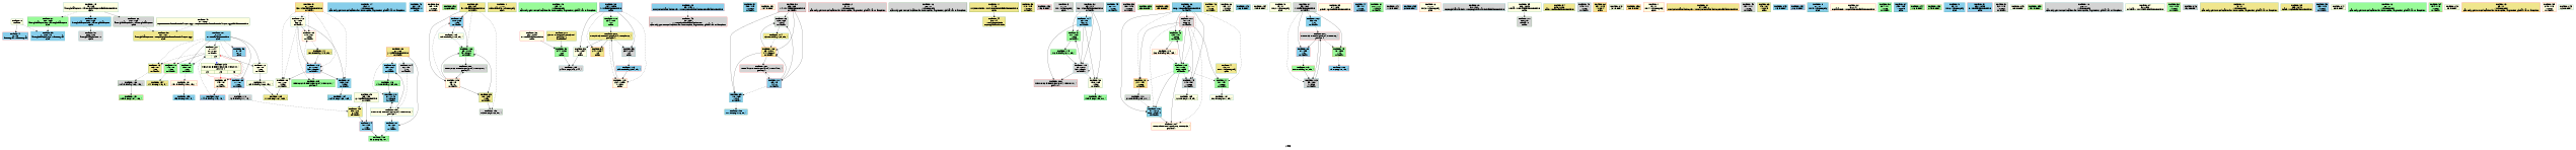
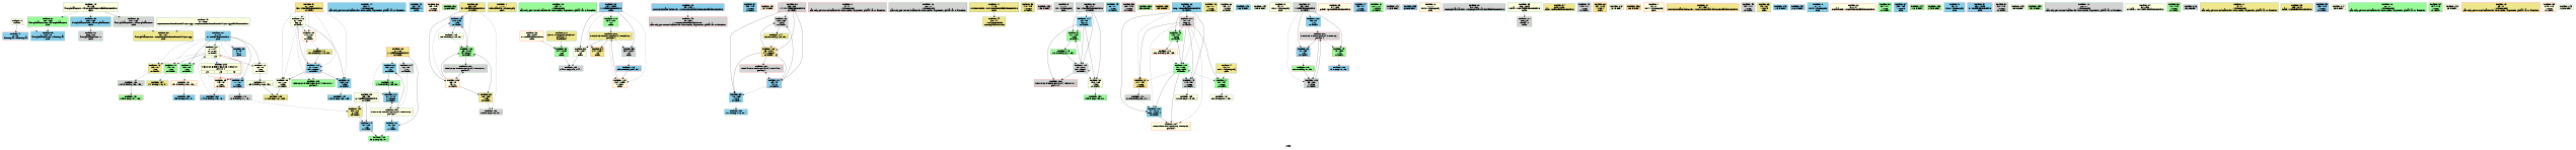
  digraph {
    label=SVFG
    node [color=red fillcolor=skyblue shape=record style=filled]
    edge [arrowhead=box style=solid]
    n1 [color=darkgreen fillcolor=lightyellow label="{NodeID: 0\nNullPtr}"]
    n2 [label="{NodeID: 41\n2\<--3\ndummyVal\<--dummyVal\n}"]
    n3 [color=darkgreen label="{NodeID: 99\n268\<--3\nllvm.global_ctors_2\<--dummyVal\nGlob }" style="dotted,filled"]
    n4 [color=darkgreen fillcolor=lightgrey label="{NodeID: 180\n184 = Binary(183, 152, )\n}"]
    n5 [fillcolor=palegreen label="{NodeID: 191\n185 = cmp(184, 186, )\n}"]
    n6 [color=teal fillcolor=lightgrey label="{NodeID: 97\n266\<--26\nllvm.global_ctors_0\<--\nGlob }"]
    n7 [color=teal label="{NodeID: 14\n152\<--1\n\<--dummyObj\nCan only get source location for instruction, argument, global var or function.}"]
    n8 [color=teal fillcolor=khaki label="{NodeID: 194\n147 = cmp(146, 9, )\n}"]
    n9 [color=teal fillcolor=lightyellow label="{NodeID: 111\n8\<--144\nN\<--rem\n_Z4dealv\n|{|<s4>23}}"]
    n10 [fillcolor=palegreen label="{NodeID: 70\n146\<--8\n\<--N\n_Z4dealv\n}"]
    n11 [color=teal fillcolor=palegreen label="{NodeID: 71\n150\<--8\n\<--N\n_Z4dealv\n}"]
    n12 [color=darkgreen fillcolor=lightyellow label="{NodeID: 72\n168\<--8\n\<--N\n_Z4dealv\n}"]
    n13 [color=teal fillcolor=khaki label="{NodeID: 73\n183\<--8\n\<--N\n_Z4dealv\n}"]
    n14 [color=darkgreen fillcolor=lightyellow label="{NodeID: 203\nMR_2V_2 = PHI(MR_2V_3, MR_2V_1, )\npts\{10 \}\n|{<s0>23|<s1>23|<s2>23}}"]
    n15 [fillcolor=lightyellow label="{NodeID: 181\n151 = Binary(150, 152, )\n}"]
    n16 [color=darkgreen fillcolor=lightyellow label="{NodeID: 171\n169 = Binary(168, 152, )\n}"]
    n17 [label="{NodeID: 68\n71\<--8\n\<--N\n_Z4dealv\n}"]
    n18 [fillcolor=lightyellow label="{NodeID: 69\n143\<--8\n\<--N\n_Z4dealv\n}"]
    n19 [color=teal label="{NodeID: 193\n153 = cmp(151, 9, )\n}"]
    n20 [color=darkgreen fillcolor=khaki label="{NodeID: 189\n170 = cmp(167, 169, )\n}"]
    n21 [color=teal fillcolor=lightgrey label="{NodeID: 172\n72 = Binary(71, 73, )\n}"]
    n22 [label="{NodeID: 182\n144 = Binary(143, 73, )\n}"]
    n23 [fillcolor=khaki label="{NodeID: 28\n61\<--62\nj\<--j_field_insensitive\n_Z4dealv\n}"]
    n24 [color=teal label="{NodeID: 81\n96\<--61\n\<--j\n_Z4dealv\n}"]
    n25 [color=darkgreen label="{NodeID: 82\n139\<--61\n\<--j\n_Z4dealv\n}"]
    n26 [color=teal fillcolor=lightgrey label="{NodeID: 104\n61\<--9\nj\<--\n_Z4dealv\n}"]
    n27 [color=darkgreen label="{NodeID: 110\n61\<--140\nj\<--inc26\n_Z4dealv\n}"]
    n28 [color=darkgreen fillcolor=palegreen label="{NodeID: 188\n98 = cmp(96, 97, )\n}"]
    n29 [color=darkgreen fillcolor=palegreen label="{NodeID: 176\n140 = Binary(139, 89, )\n}"]
    n30 [color=teal fillcolor=lightyellow label="{NodeID: 199\nMR_10V_3 = PHI(MR_10V_4, MR_10V_2, )\npts\{62 \}\n}"]
    n31 [color=teal label="{NodeID: 42\n227\<--9\nmain_ret\<--\nmain\n}"]
    n32 [fillcolor=lightyellow label="{NodeID: 56\n105\<--15\n\<--.str.2\n_Z4dealv\n}"]
    n33 [fillcolor=palegreen label="{NodeID: 250\n126 = PHI()\n}"]
    n34 [label="{NodeID: 84\n108\<--63\n\<--i5\n_Z4dealv\n}"]
    n35 [color=teal fillcolor=lightyellow label="{NodeID: 183\n109 = Binary(108, 89, )\n}"]
    n36 [color=darkgreen fillcolor=palegreen label="{NodeID: 106\n63\<--109\ni5\<--inc11\n_Z4dealv\n}"]
    n37 [color=darkgreen fillcolor=khaki label="{NodeID: 83\n102\<--63\n\<--i5\n_Z4dealv\n}"]
    n38 [color=darkgreen fillcolor=lightgrey label="{NodeID: 200\nMR_12V_2 = PHI(MR_12V_4, MR_12V_1, )\npts\{64 \}\n}"]
    n39 [color=teal fillcolor=khaki label="{NodeID: 1\n7\<--1\n__dso_handle\<--dummyObj\nGlob }"]
    n40 [color=darkgreen fillcolor=khaki label="{NodeID: 98\n267\<--27\nllvm.global_ctors_1\<--_GLOBAL__sub_I_Phoenix41_2_1.cpp\nGlob }"]
    n41 [color=teal fillcolor=palegreen label="{NodeID: 15\n165\<--1\n\<--dummyObj\nCan only get source location for instruction, argument, global var or function.}"]
    n42 [color=teal fillcolor=lightgrey label="{NodeID: 195\n245 = cmp(243, 244, )\n}"]
    n43 [color=teal fillcolor=lightyellow label="{NodeID: 112\n67\<--89\ni38\<--\n_Z4dealv\n}"]
    n44 [color=teal label="{NodeID: 87\n163\<--67\n\<--i38\n_Z4dealv\n}"]
    n45 [color=darkgreen fillcolor=lightyellow label="{NodeID: 88\n167\<--67\n\<--i38\n_Z4dealv\n}"]
    n46 [fillcolor=lightyellow label="{NodeID: 89\n179\<--67\n\<--i38\n_Z4dealv\n}"]
    n47 [label="{NodeID: 113\n67\<--180\ni38\<--inc50\n_Z4dealv\n}"]
    n48 [color=darkgreen fillcolor=palegreen label="{NodeID: 205\nMR_16V_2 = PHI(MR_16V_4, MR_16V_1, )\npts\{68 \}\n}"]
    n49 [color=darkgreen label="{NodeID: 184\n164 = cmp(163, 165, )\n}"]
    n50 [color=teal fillcolor=khaki label="{NodeID: 177\n180 = Binary(179, 89, )\n}"]
    n51 [color=teal fillcolor=khaki label="{NodeID: 29\n63\<--64\ni5\<--i5_field_insensitive\n_Z4dealv\n}"]
    n52 [fillcolor=lightyellow label="{NodeID: 105\n63\<--9\ni5\<--\n_Z4dealv\n}"]
    n53 [color=darkgreen fillcolor=lightgrey label="{NodeID: 196\n103 = cmp(102, 80, )\n}"]
    n54 [fillcolor=lightgrey label="{NodeID: 43\n38\<--39\n\<--_ZNSt8ios_base4InitD1Ev\nCan only get source location for instruction, argument, global var or function.}"]
    n55 [color=darkgreen label="{NodeID: 57\n158\<--15\n\<--.str.2\n_Z4dealv\n}"]
    n56 [fillcolor=lightyellow label="{NodeID: 251\n134 = PHI()\n}"]
    n57 [color=teal label="{NodeID: 85\n116\<--65\n\<--i14\n_Z4dealv\n}"]
    n58 [color=darkgreen label="{NodeID: 190\n117 = cmp(116, 80, )\n}"]
    n59 [fillcolor=lightgrey label="{NodeID: 2\n9\<--1\n\<--dummyObj\nCan only get source location for instruction, argument, global var or function.}"]
    n60 [color=darkgreen fillcolor=lightgrey label="{NodeID: 16\n186\<--1\n\<--dummyObj\nCan only get source location for instruction, argument, global var or function.}"]
    n61 [fillcolor=lightgrey label="{NodeID: 30\n65\<--66\ni14\<--i14_field_insensitive\n_Z4dealv\n}"]
    n62 [color=darkgreen fillcolor=lightgrey label="{NodeID: 86\n129\<--65\n\<--i14\n_Z4dealv\n}"]
    n63 [label="{NodeID: 107\n65\<--9\ni14\<--\n_Z4dealv\n}"]
    n64 [fillcolor=khaki label="{NodeID: 108\n65\<--130\ni14\<--inc22\n_Z4dealv\n}"]
    n65 [color=teal fillcolor=khaki label="{NodeID: 174\n130 = Binary(129, 89, )\n}"]
    n66 [fillcolor=lightgrey label="{NodeID: 201\nMR_14V_2 = PHI(MR_14V_4, MR_14V_1, )\npts\{66 \}\n}"]
    n67 [color=darkgreen fillcolor=khaki label="{NodeID: 44\n36\<--4\n\<--_ZStL8__ioinit\n__cxx_global_var_init\n}"]
    n68 [color=darkgreen fillcolor=khaki label="{NodeID: 58\n172\<--15\n\<--.str.2\n_Z4dealv\n}"]
    n69 [fillcolor=lightgrey label="{NodeID: 252\n156 = PHI()\n}"]
    n70 [color=darkgreen fillcolor=lightgrey label="{NodeID: 3\n11\<--1\n.str\<--dummyObj\nGlob }"]
    n71 [color=teal fillcolor=khaki label="{NodeID: 100\n55\<--72\ng\<--div\n_Z4dealv\n}"]
    n72 [label="{NodeID: 74\n97\<--55\n\<--g\n_Z4dealv\n}"]
    n73 [color=darkgreen fillcolor=khaki label="{NodeID: 17\n4\<--6\n_ZStL8__ioinit\<--_ZStL8__ioinit_field_insensitive\nGlob }"]
    n74 [color=teal label="{NodeID: 114\n69\<--9\ni60\<--\n_Z4dealv\n}"]
    n75 [color=darkgreen fillcolor=lightyellow label="{NodeID: 90\n198\<--69\n\<--i60\n_Z4dealv\n}"]
    n76 [color=darkgreen fillcolor=palegreen label="{NodeID: 91\n211\<--69\n\<--i60\n_Z4dealv\n}"]
    n77 [color=teal fillcolor=lightgrey label="{NodeID: 115\n69\<--212\ni60\<--inc71\n_Z4dealv\n}"]
    n78 [fillcolor=lightgrey label="{NodeID: 206\nMR_18V_2 = PHI(MR_18V_4, MR_18V_1, )\npts\{70 \}\n}"]
    n79 [color=teal fillcolor=palegreen label="{NodeID: 192\n199 = cmp(198, 80, )\n}"]
    n80 [color=darkgreen fillcolor=palegreen label="{NodeID: 175\n212 = Binary(211, 89, )\n}"]
    n81 [fillcolor=khaki label="{NodeID: 31\n67\<--68\ni38\<--i38_field_insensitive\n_Z4dealv\n}"]
    n82 [color=darkgreen fillcolor=khaki label="{NodeID: 211\n23V_1 = ENCHI(MR_23V_0)\npts\{231 \}\nFun[main]}" style="double,filled"]
    n83 [color=darkgreen fillcolor=palegreen label="{NodeID: 92\n244\<--230\n\<--T\nmain\n}"]
    n84 [color=darkgreen label="{NodeID: 45\n82\<--11\n\<--.str\n_Z4dealv\n}"]
    n85 [fillcolor=lightgrey label="{NodeID: 59\n188\<--15\n\<--.str.2\n_Z4dealv\n}"]
    n86 [fillcolor=palegreen label="{NodeID: 239\n238 = PHI()\n}"]
    n87 [fillcolor=khaki label="{NodeID: 253\n159 = PHI()\n}"]
    n88 [color=darkgreen fillcolor=lightgrey label="{NodeID: 170\n218 = Binary(89, 217, )\n}"]
    n89 [color=darkgreen label="{NodeID: 116\n57\<--218\ntmp\<--sub74\n_Z4dealv\n}"]
    n90 [fillcolor=lightyellow label="{NodeID: 204\nMR_6V_5 = PHI(MR_6V_6, MR_6V_3, )\npts\{58 \}\n}"]
    n91 [color=teal fillcolor=khaki label="{NodeID: 4\n13\<--1\n.str.1\<--dummyObj\nGlob }"]
    n92 [fillcolor=lightgrey label="{NodeID: 101\n57\<--9\ntmp\<--\n_Z4dealv\n}"]
    n93 [color=teal fillcolor=lightgrey label="{NodeID: 75\n119\<--57\n\<--tmp\n_Z4dealv\n}"]
    n94 [color=darkgreen fillcolor=palegreen label="{NodeID: 76\n135\<--57\n\<--tmp\n_Z4dealv\n}"]
    n95 [color=darkgreen fillcolor=palegreen label="{NodeID: 77\n201\<--57\n\<--tmp\n_Z4dealv\n}"]
    n96 [fillcolor=khaki label="{NodeID: 78\n217\<--57\n\<--tmp\n_Z4dealv\n}"]
    n97 [color=teal fillcolor=palegreen label="{NodeID: 109\n57\<--136\ntmp\<--sub\n_Z4dealv\n}"]
    n98 [color=darkgreen fillcolor=lightyellow label="{NodeID: 185\n120 = cmp(119, 89, )\n}"]
    n99 [fillcolor=lightyellow label="{NodeID: 178\n136 = Binary(89, 135, )\n}"]
    n100 [color=teal fillcolor=lightyellow label="{NodeID: 187\n202 = cmp(201, 89, )\n}"]
    n101 [color=darkgreen label="{NodeID: 18\n8\<--10\nN\<--N_field_insensitive\nGlob }"]
    n102 [label="{NodeID: 96\n8\<--9\nN\<--\nGlob }"]
    n103 [color=teal fillcolor=lightgrey label="{NodeID: 32\n69\<--70\ni60\<--i60_field_insensitive\n_Z4dealv\n}"]
    n104 [color=darkgreen fillcolor=khaki label="{NodeID: 46\n122\<--11\n\<--.str\n_Z4dealv\n}"]
    n105 [color=darkgreen fillcolor=lightyellow label="{NodeID: 60\n125\<--17\n\<--.str.3\n_Z4dealv\n}"]
    n106 [color=darkgreen label="{NodeID: 240\n106 = PHI()\n}"]
    n107 [color=teal fillcolor=lightyellow label="{NodeID: 254\n195 = PHI()\n}"]
    n108 [color=darkgreen fillcolor=lightyellow label="{NodeID: 5\n15\<--1\n.str.2\<--dummyObj\nGlob }"]
    n109 [color=teal label="{NodeID: 102\n59\<--9\ni\<--\n_Z4dealv\n}"]
    n110 [fillcolor=lightgrey label="{NodeID: 207\nMR_8V_3 = PHI(MR_8V_4, MR_8V_2, )\npts\{60 \}\n}"]
    n111 [color=teal fillcolor=lightgrey label="{NodeID: 103\n59\<--88\ni\<--inc\n_Z4dealv\n}"]
    n112 [fillcolor=palegreen label="{NodeID: 79\n78\<--59\n\<--i\n_Z4dealv\n}"]
    n113 [label="{NodeID: 80\n87\<--59\n\<--i\n_Z4dealv\n}"]
    n114 [label="{NodeID: 186\n79 = cmp(78, 80, )\n}"]
    n115 [fillcolor=palegreen label="{NodeID: 173\n88 = Binary(87, 89, )\n}"]
    n116 [color=teal fillcolor=lightyellow label="{NodeID: 19\n25\<--29\nllvm.global_ctors\<--llvm.global_ctors_field_insensitive\nGlob }"]
    n117 [color=darkgreen label="{NodeID: 65\n266\<--25\nllvm.global_ctors_0\<--llvm.global_ctors\nGlob }"]
    n118 [color=darkgreen fillcolor=lightgrey label="{NodeID: 66\n267\<--25\nllvm.global_ctors_1\<--llvm.global_ctors\nGlob }"]
    n119 [color=darkgreen fillcolor=palegreen label="{NodeID: 67\n268\<--25\nllvm.global_ctors_2\<--llvm.global_ctors\nGlob }"]
    n120 [fillcolor=lightyellow label="{NodeID: 33\n84\<--85\nprintf\<--printf_field_insensitive\n}"]
    n121 [label="{NodeID: 47\n155\<--11\n\<--.str\n_Z4dealv\n}"]
    n122 [color=darkgreen fillcolor=palegreen label="{NodeID: 61\n207\<--17\n\<--.str.3\n_Z4dealv\n}"]
    n123 [color=teal fillcolor=lightgrey label="{NodeID: 241\n113 = PHI()\n}"]
    n124 [label="{NodeID: 255\n205 = PHI()\n}"]
    n125 [fillcolor=lightyellow label="{NodeID: 6\n17\<--1\n.str.3\<--dummyObj\nGlob }"]
    n126 [color=teal fillcolor=lightgrey label="{NodeID: 20\n30\<--31\n__cxx_global_var_init\<--__cxx_global_var_init_field_insensitive\n}"]
    n127 [color=darkgreen fillcolor=lightgrey label="{NodeID: 117\n228\<--9\nretval\<--\nmain\n}"]
    n128 [color=teal fillcolor=khaki label="{NodeID: 34\n225\<--226\nmain\<--main_field_insensitive\n}"]
    n129 [color=teal fillcolor=lightgrey label="{NodeID: 48\n175\<--11\n\<--.str\n_Z4dealv\n}"]
    n130 [fillcolor=khaki label="{NodeID: 62\n237\<--19\n\<--.str.4\nmain\n}"]
    n131 [color=darkgreen fillcolor=lightyellow label="{NodeID: 242\n37 = PHI()\n}"]
    n132 [fillcolor=khaki label="{NodeID: 256\n208 = PHI()\n}"]
    n133 [fillcolor=lightyellow label="{NodeID: 7\n19\<--1\n.str.4\<--dummyObj\nGlob }"]
    n134 [fillcolor=khaki label="{NodeID: 21\n34\<--35\n_ZNSt8ios_base4InitC1Ev\<--_ZNSt8ios_base4InitC1Ev_field_insensitive\n}"]
    n135 [color=darkgreen fillcolor=palegreen label="{NodeID: 118\n234\<--89\ni\<--\nmain\n}"]
    n136 [color=darkgreen fillcolor=khaki label="{NodeID: 202\nMR_25V_3 = PHI(MR_25V_4, MR_25V_2, )\npts\{235 \}\n}"]
    n137 [color=teal fillcolor=lightyellow label="{NodeID: 93\n243\<--234\n\<--i\nmain\n}"]
    n138 [fillcolor=khaki label="{NodeID: 94\n247\<--234\n\<--i\nmain\n}"]
    n139 [color=teal fillcolor=lightgrey label="{NodeID: 95\n254\<--234\n\<--i\nmain\n}"]
    n140 [fillcolor=lightyellow label="{NodeID: 119\n234\<--255\ni\<--inc\nmain\n}"]
    n141 [label="{NodeID: 179\n255 = Binary(254, 89, )\n}"]
    n142 [color=teal fillcolor=lightyellow label="{NodeID: 35\n228\<--229\nretval\<--retval_field_insensitive\nmain\n}"]
    n143 [color=darkgreen fillcolor=lightgrey label="{NodeID: 49\n191\<--11\n\<--.str\n_Z4dealv\n}"]
    n144 [color=teal fillcolor=khaki label="{NodeID: 63\n248\<--21\n\<--.str.5\nmain\n}"]
    n145 [color=teal label="{NodeID: 243\n173 = PHI()\n}"]
    n146 [label="{NodeID: 257\n216 = PHI()\n}"]
    n147 [color=darkgreen label="{NodeID: 8\n21\<--1\n.str.5\<--dummyObj\nGlob }"]
    n148 [fillcolor=lightyellow label="{NodeID: 22\n40\<--41\n__cxa_atexit\<--__cxa_atexit_field_insensitive\n}"]
    n149 [fillcolor=lightyellow label="{NodeID: 36\n230\<--231\nT\<--T_field_insensitive\nmain\n}"]
    n150 [color=teal fillcolor=palegreen label="{NodeID: 50\n204\<--11\n\<--.str\n_Z4dealv\n}"]
    n151 [color=darkgreen label="{NodeID: 64\n250\<--23\n\<--.str.6\nmain\n}"]
    n152 [fillcolor=palegreen label="{NodeID: 244\n176 = PHI()\n}"]
    n153 [fillcolor=palegreen label="{NodeID: 258\n249 = PHI()\n}"]
    n154 [color=teal label="{NodeID: 9\n23\<--1\n.str.6\<--dummyObj\nGlob }"]
    n155 [label="{NodeID: 23\n39\<--45\n_ZNSt8ios_base4InitD1Ev\<--_ZNSt8ios_base4InitD1Ev_field_insensitive\n}"]
    n156 [label="{NodeID: 37\n232\<--233\nD\<--D_field_insensitive\nmain\n}"]
    n157 [color=darkgreen fillcolor=lightgrey label="{NodeID: 51\n92\<--13\n\<--.str.1\n_Z4dealv\n}"]
    n158 [color=teal fillcolor=lightyellow label="{NodeID: 245\n189 = PHI()\n}"]
    n159 [fillcolor=palegreen label="{NodeID: 259\n251 = PHI()\n}"]
    n160 [color=teal fillcolor=lightgrey label="{NodeID: 10\n26\<--1\n\<--dummyObj\nCan only get source location for instruction, argument, global var or function.}"]
    n161 [color=teal fillcolor=lightyellow label="{NodeID: 24\n52\<--53\n_Z4dealv\<--_Z4dealv_field_insensitive\n}"]
    n162 [label="{NodeID: 38\n234\<--235\ni\<--i_field_insensitive\nmain\n}"]
    n163 [fillcolor=palegreen label="{NodeID: 52\n112\<--13\n\<--.str.1\n_Z4dealv\n}"]
    n164 [color=teal fillcolor=lightgrey label="{NodeID: 246\n192 = PHI()\n}"]
    n165 [color=teal fillcolor=khaki label="{NodeID: 11\n73\<--1\n\<--dummyObj\nCan only get source location for instruction, argument, global var or function.}"]
    n166 [color=darkgreen fillcolor=lightyellow label="{NodeID: 25\n55\<--56\ng\<--g_field_insensitive\n_Z4dealv\n}"]
    n167 [color=teal fillcolor=khaki label="{NodeID: 39\n239\<--240\nscanf\<--scanf_field_insensitive\n}"]
    n168 [label="{NodeID: 53\n133\<--13\n\<--.str.1\n_Z4dealv\n}"]
    n169 [color=darkgreen fillcolor=lightyellow label="{NodeID: 247\n83 = PHI()\n}"]
    n170 [color=teal fillcolor=palegreen label="{NodeID: 12\n80\<--1\n\<--dummyObj\nCan only get source location for instruction, argument, global var or function.}"]
    n171 [color=darkgreen label="{NodeID: 26\n57\<--58\ntmp\<--tmp_field_insensitive\n_Z4dealv\n}"]
    n172 [color=darkgreen fillcolor=lightyellow label="{NodeID: 40\n27\<--262\n_GLOBAL__sub_I_Phoenix41_2_1.cpp\<--_GLOBAL__sub_I_Phoenix41_2_1.cpp_field_insensitive\n}"]
    n173 [fillcolor=palegreen label="{NodeID: 54\n194\<--13\n\<--.str.1\n_Z4dealv\n}"]
    n174 [color=darkgreen fillcolor=lightyellow label="{NodeID: 248\n93 = PHI()\n}"]
    n175 [fillcolor=khaki label="{NodeID: 13\n89\<--1\n\<--dummyObj\nCan only get source location for instruction, argument, global var or function.}"]
    n176 [color=darkgreen fillcolor=lightgrey label="{NodeID: 27\n59\<--60\ni\<--i_field_insensitive\n_Z4dealv\n}"]
    n177 [fillcolor=lightyellow label="{NodeID: 55\n215\<--13\n\<--.str.1\n_Z4dealv\n}"]
    n178 [color=teal fillcolor=lightyellow label="{NodeID: 249\n123 = PHI()\n}"]
    n1 -> n2
    n1 -> n3 [arrowhead=diamond style=dashed]
    n4 -> n5 [arrowhead=diamond]
    n9 -> n10 [arrowhead=diamond]
    n9 -> n11 [style=dashed]
    n9 -> n12 [arrowhead=diamond]
    n9 -> n13 [style=dashed]
    n9 -> n14 [color=blue style=dashed tailport=s4]
    n10 -> n8 [arrowhead=diamond style=dashed]
    n11 -> n15 [arrowhead=diamond style=dashed]
    n12 -> n16
    n13 -> n4 [arrowhead=diamond style=dashed]
    n14 -> n9 [arrowhead=diamond color=red tailport=s2]
    n14 -> n17 [color=red tailport=s0]
    n14 -> n18 [arrowhead=diamond color=red tailport=s1]
    n15 -> n19 [arrowhead=diamond]
    n16 -> n20 [arrowhead=diamond]
    n17 -> n21 [arrowhead=diamond]
    n18 -> n22
    n21 -> n71 [arrowhead=diamond style=dashed]
    n22 -> n9 [style=dashed]
    n23 -> n24 [arrowhead=diamond]
    n23 -> n25 [style=dashed]
    n23 -> n26 [style=dashed]
    n23 -> n27 [arrowhead=diamond style=dashed]
    n24 -> n28 [style=dashed]
    n25 -> n29
    n26 -> n30 [style=dashed]
    n27 -> n30 [style=dashed]
    n29 -> n27
    n30 -> n24 [arrowhead=diamond style=dashed]
    n30 -> n25
    n30 -> n27
    n34 -> n35 [arrowhead=diamond]
    n35 -> n36 [style=dashed]
    n36 -> n34 [arrowhead=diamond]
    n36 -> n36 [style=dashed]
    n36 -> n37 [arrowhead=diamond]
    n36 -> n38
    n37 -> n53 [arrowhead=diamond]
    n38 -> n52 [arrowhead=diamond]
    n43 -> n44
    n43 -> n45 [style=dashed]
    n43 -> n46 [arrowhead=diamond]
    n43 -> n47 [arrowhead=diamond]
    n43 -> n48 [style=dashed]
    n44 -> n49 [arrowhead=diamond]
    n45 -> n20 [arrowhead=diamond]
    n46 -> n50 [style=dashed]
    n47 -> n44
    n47 -> n45
    n47 -> n46 [style=dashed]
    n47 -> n47 [arrowhead=diamond style=dashed]
    n47 -> n48 [arrowhead=diamond style=dashed]
    n50 -> n47 [arrowhead=diamond]
    n51 -> n34 [arrowhead=diamond]
    n51 -> n36 [arrowhead=diamond style=dashed]
    n51 -> n52
    n51 -> n53 [arrowhead=diamond style=dashed]
    n52 -> n34 [arrowhead=diamond style=dashed]
    n52 -> n36 [arrowhead=diamond]
    n52 -> n37 [arrowhead=diamond]
    n52 -> n38 [style=dashed]
    n57 -> n58 [style=dashed]
    n61 -> n57
    n61 -> n62 [arrowhead=diamond]
    n61 -> n63
    n61 -> n64 [arrowhead=diamond]
    n62 -> n65
    n63 -> n57 [arrowhead=diamond style=dashed]
    n63 -> n62 [arrowhead=diamond]
    n63 -> n64
    n63 -> n66 [arrowhead=diamond style=dashed]
    n64 -> n57 [arrowhead=diamond]
    n64 -> n62
    n64 -> n64 [arrowhead=diamond]
    n64 -> n66
    n65 -> n64 [arrowhead=diamond style=dashed]
    n66 -> n63 [arrowhead=diamond style=dashed]
    n71 -> n72 [arrowhead=diamond]
    n72 -> n28 [arrowhead=diamond]
    n73 -> n67
    n74 -> n75
    n74 -> n76 [arrowhead=diamond style=dashed]
    n74 -> n77 [arrowhead=diamond]
    n74 -> n78 [arrowhead=diamond]
    n75 -> n79 [arrowhead=diamond]
    n76 -> n80
    n77 -> n75 [arrowhead=diamond style=dashed]
    n77 -> n76
    n77 -> n77 [arrowhead=diamond style=dashed]
    n77 -> n78
    n80 -> n77
    n81 -> n43 [style=dashed]
    n81 -> n44 [arrowhead=diamond style=dashed]
    n81 -> n45 [style=dashed]
    n81 -> n46 [style=dashed]
    n81 -> n47 [style=dashed]
    n82 -> n83 [arrowhead=diamond]
    n83 -> n42
    n88 -> n89 [style=dashed]
    n89 -> n90
    n92 -> n89 [arrowhead=diamond style=dashed]
    n92 -> n90 [arrowhead=diamond style=dashed]
    n92 -> n93
    n92 -> n94
    n92 -> n95
    n92 -> n96
    n92 -> n97 [arrowhead=diamond]
    n93 -> n98
    n94 -> n99 [arrowhead=diamond]
    n95 -> n100 [arrowhead=diamond]
    n96 -> n88 [arrowhead=diamond]
    n97 -> n89
    n97 -> n90 [arrowhead=diamond]
    n97 -> n93 [style=dashed]
    n97 -> n94
    n97 -> n95 [arrowhead=diamond style=dashed]
    n97 -> n96 [arrowhead=diamond style=dashed]
    n97 -> n97 [arrowhead=diamond]
    n99 -> n97 [style=dashed]
    n101 -> n9 [arrowhead=diamond]
    n101 -> n10 [style=dashed]
    n101 -> n11
    n101 -> n12
    n101 -> n13 [style=dashed]
    n101 -> n17 [arrowhead=diamond]
    n101 -> n18 [style=dashed]
    n101 -> n102 [arrowhead=diamond style=dashed]
    n103 -> n74 [arrowhead=diamond style=dashed]
    n103 -> n75
    n103 -> n76 [arrowhead=diamond]
    n103 -> n77
    n109 -> n110 [arrowhead=diamond style=dashed]
    n110 -> n111
    n110 -> n112 [arrowhead=diamond style=dashed]
    n110 -> n113 [arrowhead=diamond]
    n111 -> n110
    n112 -> n114 [style=dashed]
    n113 -> n115 [style=dashed]
    n115 -> n111
    n116 -> n117 [style=dashed]
    n116 -> n118 [arrowhead=diamond]
    n116 -> n119 [arrowhead=diamond style=dashed]
    n117 -> n6 [arrowhead=diamond]
    n118 -> n40 [arrowhead=diamond style=dashed]
    n119 -> n3 [style=dashed]
    n135 -> n136 [arrowhead=diamond]
    n136 -> n137
    n136 -> n138
    n136 -> n139 [style=dashed]
    n136 -> n140 [style=dashed]
    n137 -> n42 [arrowhead=diamond]
    n139 -> n141 [style=dashed]
    n140 -> n136 [arrowhead=diamond]
    n141 -> n140
    n142 -> n127 [arrowhead=diamond]
    n149 -> n83
    n155 -> n54 [arrowhead=diamond style=dashed]
    n162 -> n135 [style=dashed]
    n162 -> n137 [arrowhead=diamond]
    n162 -> n138 [style=dashed]
    n162 -> n139
    n162 -> n140 [arrowhead=diamond style=dashed]
    n166 -> n71 [style=dashed]
    n166 -> n72 [arrowhead=diamond]
    n171 -> n89
    n171 -> n92
    n171 -> n93 [arrowhead=diamond]
    n171 -> n94
-   n171 -> n95 [arrowhead=diamond style=dashed]
+   n91 -> n95 [arrowhead=diamond style=dashed]
    n171 -> n96 [style=dashed]
    n171 -> n97 [style=dashed]
    n172 -> n40 [arrowhead=diamond style=dashed]
    n176 -> n109 [arrowhead=diamond style=dashed]
    n176 -> n111 [arrowhead=diamond style=dashed]
    n176 -> n112
    n176 -> n113 [arrowhead=diamond]
  }
